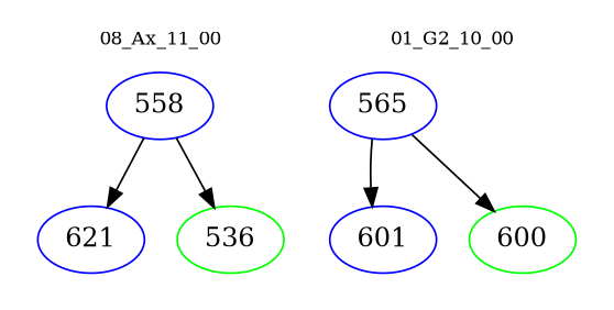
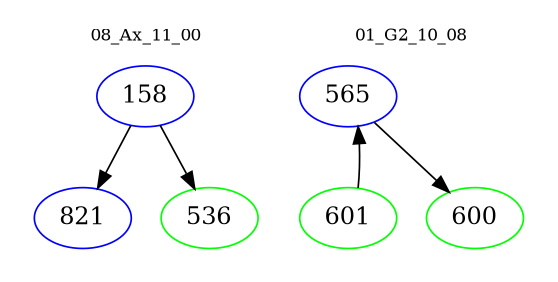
  digraph {
    node [color=blue]
    edge [color=black]
-   n1 [label=558]
-   n2 [label=621]
+   n1 [label=158]
+   n2 [label=821]
    n3 [color=green label=536]
    n4 [label=565]
-   n5 [label=601]
+   n5 [color=green label=601]
    n6 [color=green label=600]
    subgraph cluster_1 {
      color=white
      fontsize=10
      label="08_Ax_11_00"
      n1
      n2
      n3
    }
    subgraph cluster_2 {
      color=white
      fontsize=10
-     label="01_G2_10_00"
+     label="01_G2_10_08"
      n4
      n5
      n6
    }
    n1 -> n2
    n1 -> n3
-   n4 -> n5
+   n5 -> n4
    n4 -> n6
  }
